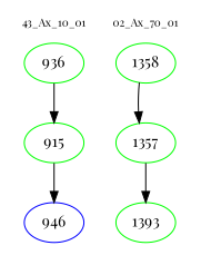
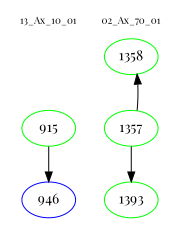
  digraph {
    fontname="Playfair Display"
    node [color=green fontname="Playfair Display"]
    edge [color=black fontname="Playfair Display"]
-   n1 [label=936]
    n2 [label=915]
    n3 [color=blue label=946]
    n4 [label=1358]
    n5 [label=1357]
    n6 [label=1393]
    subgraph cluster_1 {
      color=white
      fontsize=10
-     label="43_Ax_10_01"
-     n1
+     label="13_Ax_10_01"
      n2
      n3
    }
    subgraph cluster_2 {
      color=white
      fontsize=10
      label="02_Ax_70_01"
      n4
      n5
      n6
    }
-   n1 -> n2
    n2 -> n3
-   n4 -> n5
+   n5 -> n4
    n5 -> n6
  }
